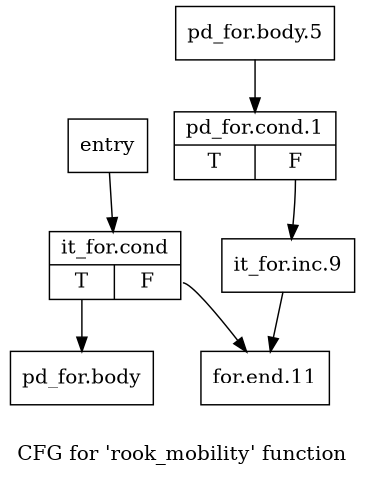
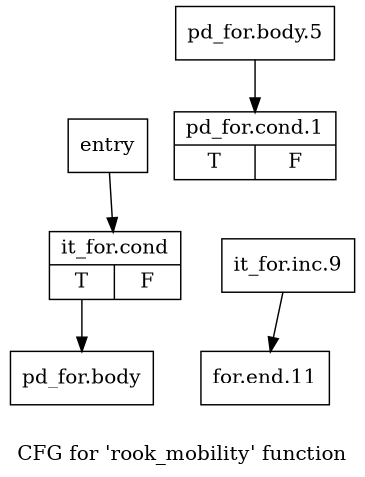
  digraph {
    label="CFG for 'rook_mobility' function"
    node [shape=record]
    n1 [label="{entry}"]
    n2 [label="{it_for.cond|{<s0>T|<s1>F}}"]
    n3 [label="{pd_for.body}"]
    n4 [label="{for.end.11}"]
    n5 [label="{pd_for.cond.1|{<s0>T|<s1>F}}"]
    n6 [label="{it_for.inc.9}"]
    n7 [label="{pd_for.body.5}"]
    n1 -> n2
    n2 -> n3 [tailport=s0]
-   n2 -> n4 [tailport=s1]
-   n5 -> n6 [tailport=s1]
    n6 -> n4
    n7 -> n5
  }
